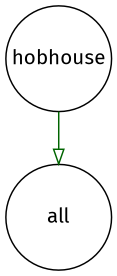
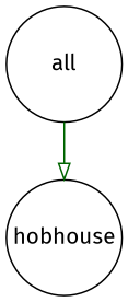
  digraph {
    fontname="Fira Sans"
    node [fillcolor=white fixedsize=true shape=circle style=filled fontname="Fira Sans"]
    hobhouse [height=1 width=1]
    all [height=1 width=1]
-   hobhouse -> all [arrowhead=onormal color=darkgreen penwidth=1 fontname="Fira Sans"]
+   all -> hobhouse [arrowhead=onormal color=darkgreen penwidth=1 fontname="Fira Sans"]
  }
